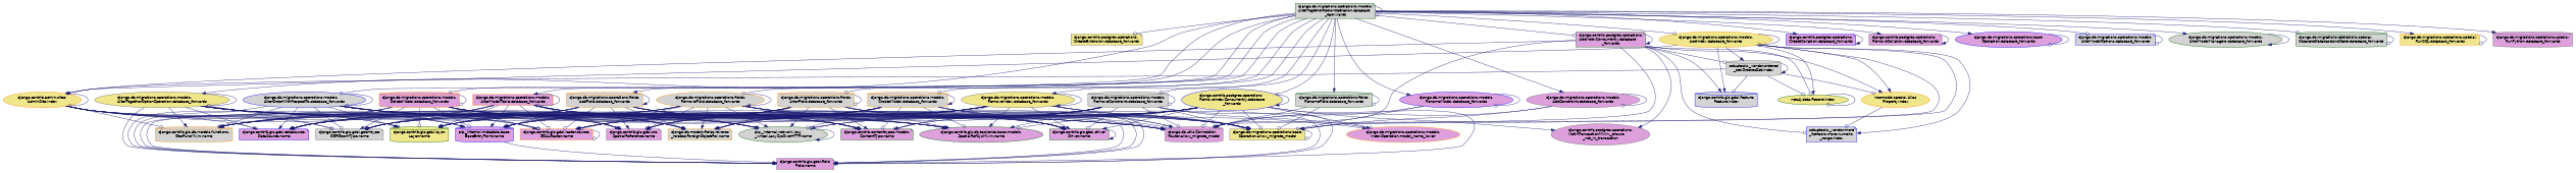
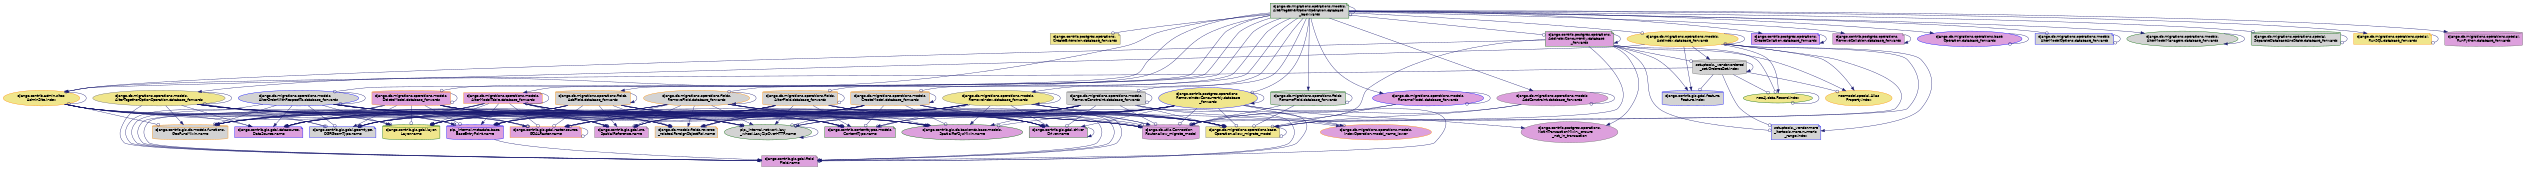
  digraph {
    rankdir=TB
    node [color=gray40 fillcolor=plum fontname=Helvetica fontsize=10 shape=note style=filled]
    edge [arrowhead=odot color=midnightblue fontname=Helvetica fontsize=10 labelfontname=Helvetica labelfontsize=10 style=solid]
    n1 [color=darkgreen fillcolor=lightgrey fontcolor=black height=0.2 label="django.db.migrations.operations.models.\lAlterTogetherOptionOperation.database\l_backwards" width=0.4]
    n2 [fillcolor=khaki height=0.2 label="django.contrib.postgres.operations.\lCreateExtension.database_forwards" width=0.4]
    n3 [color=darkgreen height=0.2 label="django.contrib.postgres.operations.\lAddIndexConcurrently.database\l_forwards" width=0.4]
    n4 [color=blue fillcolor=khaki height=0.2 label="django.contrib.postgres.operations.\lRemoveIndexConcurrently.database\l_forwards" shape=ellipse width=0.4]
    n5 [color=blue height=0.2 label="django.contrib.postgres.operations.\lCreateCollation.database_forwards" width=0.4]
    n6 [height=0.2 label="django.contrib.postgres.operations.\lRemoveCollation.database_forwards" width=0.4]
    n7 [color=blue height=0.2 label="django.db.migrations.operations.base.\lOperation.database_forwards" shape=ellipse width=0.4]
    n8 [color=darkorange fillcolor=lightgrey height=0.2 label="django.db.migrations.operations.fields.\lAddField.database_forwards" shape=cylinder width=0.4]
    n9 [color=darkorange fillcolor=lightgrey height=0.2 label="django.db.migrations.operations.fields.\lRemoveField.database_forwards" shape=ellipse width=0.4]
    n10 [color=darkorange fillcolor=lightgrey height=0.2 label="django.db.migrations.operations.fields.\lAlterField.database_forwards" shape=cylinder width=0.4]
    n11 [color=darkgreen fillcolor=lightgrey height=0.2 label="django.db.migrations.operations.fields.\lRenameField.database_forwards" shape=cylinder width=0.4]
    n12 [color=darkorange fillcolor=lightgrey height=0.2 label="django.db.migrations.operations.models.\lCreateModel.database_forwards" shape=cylinder width=0.4]
    n13 [color=darkorange height=0.2 label="django.db.migrations.operations.models.\lDeleteModel.database_forwards" shape=cylinder width=0.4]
    n14 [color=blue height=0.2 label="django.db.migrations.operations.models.\lRenameModel.database_forwards" shape=ellipse width=0.4]
    n15 [color=darkorange height=0.2 label="django.db.migrations.operations.models.\lAlterModelTable.database_forwards" width=0.4]
    n16 [fillcolor=khaki height=0.2 label="django.db.migrations.operations.models.\lAlterTogetherOptionOperation.database_forwards" shape=ellipse width=0.4]
    n17 [color=blue fillcolor=lightgrey height=0.2 label="django.db.migrations.operations.models.\lAlterOrderWithRespectTo.database_forwards" shape=ellipse width=0.4]
    n18 [color=blue fillcolor=lightgrey height=0.2 label="django.db.migrations.operations.models.\lAlterModelOptions.database_forwards" width=0.4]
    n19 [color=darkgreen fillcolor=lightgrey height=0.2 label="django.db.migrations.operations.models.\lAlterModelManagers.database_forwards" shape=ellipse width=0.4]
    n20 [color=darkorange fillcolor=khaki height=0.2 label="django.db.migrations.operations.models.\lAddIndex.database_forwards" shape=ellipse width=0.4]
    n21 [fillcolor=khaki height=0.2 label="django.db.migrations.operations.models.\lRemoveIndex.database_forwards" shape=ellipse width=0.4]
    n22 [height=0.2 label="django.db.migrations.operations.models.\lAddConstraint.database_forwards" shape=ellipse width=0.4]
    n23 [fillcolor=lightgrey height=0.2 label="django.db.migrations.operations.models.\lRemoveConstraint.database_forwards" shape=cylinder width=0.4]
    n24 [color=darkgreen fillcolor=lightgrey height=0.2 label="django.db.migrations.operations.special.\lSeparateDatabaseAndState.database_forwards" shape=cylinder width=0.4]
    n25 [color=darkorange fillcolor=khaki height=0.2 label="django.db.migrations.operations.special.\lRunSQL.database_forwards" width=0.4]
    n26 [height=0.2 label="django.db.migrations.operations.special.\lRunPython.database_forwards" shape=cylinder width=0.4]
    n27 [height=0.2 label="django.contrib.postgres.operations.\lNotInTransactionMixin._ensure\l_not_in_transaction" shape=ellipse width=0.4]
    n28 [fillcolor=khaki height=0.2 label="django.db.migrations.operations.base.\lOperation.allow_migrate_model" width=0.4]
    n29 [height=0.2 label="django.db.utils.Connection\lRouter.allow_migrate_model" shape=cylinder width=0.4]
    n30 [color=blue fillcolor=lightgrey height=0.2 label="django.contrib.gis.gdal.feature.\lFeature.index" shape=cylinder width=0.4]
    n31 [color=darkorange fillcolor=khaki height=0.2 label="django.contrib.admin.sites.\lAdminSite.index" shape=ellipse width=0.4]
    n32 [color=darkgreen fillcolor=khaki height=0.2 label="neo4j.data.Record.index" shape=ellipse width=0.4]
    n33 [color=darkorange fillcolor=khaki height=0.2 label="neomodel.special.Alias\lProperty.index" shape=ellipse width=0.4]
    n34 [fillcolor=lightgrey height=0.2 label="setuptools._vendor.ordered\l_set.OrderedSet.index" shape=cylinder width=0.4]
    n35 [color=blue fillcolor=lightgrey height=0.2 label="setuptools._vendor.more\l_itertools.more.numeric\l_range.index" width=0.4]
    n36 [color=darkgreen height=0.2 label="django.contrib.contenttypes.models.\lContentType.name" width=0.4]
    n37 [color=darkgreen height=0.2 label="django.contrib.gis.db.backends.base.models.\lSpatialRefSysMixin.name" shape=ellipse width=0.4]
    n38 [color=darkorange fillcolor=lightgrey height=0.2 label="django.contrib.gis.db.models.functions.\lGeoFuncMixin.name" shape=cylinder width=0.4]
    n39 [color=blue height=0.2 label="django.contrib.gis.gdal.datasource.\lDataSource.name" width=0.4]
    n40 [color=darkgreen height=0.2 label="django.contrib.gis.gdal.driver.\lDriver.name" width=0.4]
    n41 [height=0.2 label="django.contrib.gis.gdal.field.\lField.name" width=0.4]
-   n42 [fillcolor=lightgrey height=0.2 label="django.contrib.gis.gdal.geomtype.\lOGRGeomType.name" width=0.4]
+   n42 [color=blue fillcolor=lightgrey height=0.2 label="django.contrib.gis.gdal.geomtype.\lOGRGeomType.name" width=0.4]
    n43 [color=darkgreen fillcolor=khaki height=0.2 label="django.contrib.gis.gdal.layer.\lLayer.name" shape=cylinder width=0.4]
    n44 [color=darkorange height=0.2 label="django.contrib.gis.gdal.raster.source.\lGDALRaster.name" width=0.4]
    n45 [height=0.2 label="django.contrib.gis.gdal.srs.\lSpatialReference.name" width=0.4]
    n46 [color=darkorange fillcolor=lightgrey height=0.2 label="django.db.models.fields.reverse\l_related.ForeignObjectRel.name" width=0.4]
    n47 [color=blue height=0.2 label="pip._internal.metadata.base.\lBaseEntryPoint.name" shape=cylinder width=0.4]
    n48 [color=darkgreen fillcolor=lightgrey height=0.2 label="pip._internal.network.lazy\l_wheel.LazyZipOverHTTP.name" shape=ellipse width=0.4]
    n49 [color=darkorange height=0.2 label="django.db.migrations.operations.models.\lIndexOperation.model_name_lower" shape=ellipse width=0.4]
    n1 -> n1
    n1 -> n2
    n1 -> n3
    n1 -> n4
    n1 -> n5 [arrowhead=normal]
    n1 -> n6 [arrowhead=normal]
    n1 -> n7 [arrowhead=normal]
    n1 -> n8 [arrowhead=normal]
    n1 -> n9
    n1 -> n10
    n1 -> n11 [arrowhead=normal]
    n1 -> n12
    n1 -> n13
    n1 -> n14 [arrowhead=normal]
    n1 -> n15 [arrowhead=normal]
    n1 -> n16 [arrowhead=normal]
    n1 -> n17
    n1 -> n18
    n1 -> n19 [arrowhead=normal]
    n1 -> n20
    n1 -> n21 [arrowhead=normal]
    n1 -> n22 [arrowhead=normal]
    n1 -> n23
    n1 -> n24
    n1 -> n25 [arrowhead=normal]
    n1 -> n26 [arrowhead=normal]
    n3 -> n3 [arrowhead=normal]
    n3 -> n27 [arrowhead=normal]
    n3 -> n28 [arrowhead=normal]
    n3 -> n29
    n3 -> n30 [arrowhead=normal]
    n3 -> n31 [arrowhead=normal]
    n3 -> n32
    n3 -> n33 [arrowhead=normal]
    n3 -> n34
    n3 -> n35
    n4 -> n4 [arrowhead=normal]
    n4 -> n27 [arrowhead=normal]
    n4 -> n28
    n4 -> n29
    n4 -> n36
    n4 -> n37
    n4 -> n38 [arrowhead=normal]
    n4 -> n39
    n4 -> n40 [arrowhead=normal]
    n4 -> n41 [arrowhead=normal]
    n4 -> n42
    n4 -> n43 [arrowhead=normal]
    n4 -> n44 [arrowhead=normal]
    n4 -> n45
    n4 -> n46 [arrowhead=normal]
    n4 -> n47 [arrowhead=normal]
    n4 -> n48
    n4 -> n49
    n5 -> n5 [arrowhead=normal]
    n6 -> n6 [arrowhead=normal]
    n7 -> n7
    n8 -> n8 [arrowhead=normal]
    n8 -> n28 [arrowhead=normal]
    n8 -> n29
    n8 -> n36
    n8 -> n37 [arrowhead=normal]
    n8 -> n38 [arrowhead=normal]
    n8 -> n39 [arrowhead=normal]
    n8 -> n40 [arrowhead=normal]
    n8 -> n41 [arrowhead=normal]
    n8 -> n42
    n8 -> n43
    n8 -> n44
    n8 -> n45 [arrowhead=normal]
    n8 -> n46 [arrowhead=normal]
    n8 -> n47 [arrowhead=normal]
    n8 -> n48
    n9 -> n9 [arrowhead=normal]
    n9 -> n28 [arrowhead=normal]
    n9 -> n29
    n9 -> n36 [arrowhead=normal]
    n9 -> n37 [arrowhead=normal]
    n9 -> n38
    n9 -> n39 [arrowhead=normal]
    n9 -> n40
    n9 -> n41 [arrowhead=normal]
    n9 -> n42
    n9 -> n43
    n9 -> n44
    n9 -> n45
    n9 -> n46 [arrowhead=normal]
    n9 -> n47
    n9 -> n48 [arrowhead=normal]
    n10 -> n10
    n10 -> n28
    n10 -> n29
    n10 -> n36 [arrowhead=normal]
    n10 -> n37 [arrowhead=normal]
    n10 -> n38 [arrowhead=normal]
    n10 -> n39 [arrowhead=normal]
    n10 -> n40
    n10 -> n41
    n10 -> n42
    n10 -> n43
    n10 -> n44 [arrowhead=normal]
    n10 -> n45
    n10 -> n46
    n10 -> n47 [arrowhead=normal]
    n10 -> n48 [arrowhead=normal]
    n11 -> n11
    n11 -> n28
    n11 -> n29 [arrowhead=normal]
    n12 -> n12 [arrowhead=normal]
    n12 -> n28
    n12 -> n29 [arrowhead=normal]
    n12 -> n36
    n12 -> n37
    n12 -> n38 [arrowhead=normal]
    n12 -> n39 [arrowhead=normal]
    n12 -> n40 [arrowhead=normal]
    n12 -> n41
    n12 -> n42
    n12 -> n43
    n12 -> n44
    n12 -> n45 [arrowhead=normal]
    n12 -> n46 [arrowhead=normal]
    n12 -> n47 [arrowhead=normal]
    n12 -> n48
    n13 -> n13
    n13 -> n28 [arrowhead=normal]
    n13 -> n29 [arrowhead=normal]
    n13 -> n36
    n13 -> n37
    n13 -> n38 [arrowhead=normal]
    n13 -> n39
    n13 -> n40
    n13 -> n41 [arrowhead=normal]
    n13 -> n42 [arrowhead=normal]
    n13 -> n43
    n13 -> n44 [arrowhead=normal]
    n13 -> n45 [arrowhead=normal]
    n13 -> n46
    n13 -> n47
    n13 -> n48
    n14 -> n14
    n14 -> n28
    n14 -> n29 [arrowhead=normal]
    n15 -> n15
    n15 -> n28
    n15 -> n29 [arrowhead=normal]
    n15 -> n36
    n15 -> n37 [arrowhead=normal]
    n15 -> n38 [arrowhead=normal]
    n15 -> n39
    n15 -> n40 [arrowhead=normal]
    n15 -> n41 [arrowhead=normal]
    n15 -> n42
    n15 -> n43 [arrowhead=normal]
    n15 -> n44
    n15 -> n45 [arrowhead=normal]
    n15 -> n46
    n15 -> n47 [arrowhead=normal]
    n15 -> n48
    n16 -> n16
    n16 -> n28 [arrowhead=normal]
    n16 -> n29 [arrowhead=normal]
    n16 -> n36
    n16 -> n37
    n16 -> n38 [arrowhead=normal]
    n16 -> n39 [arrowhead=normal]
    n16 -> n40 [arrowhead=normal]
    n16 -> n41
    n16 -> n42
    n16 -> n43 [arrowhead=normal]
    n16 -> n44
    n16 -> n45
    n16 -> n46
    n16 -> n47
    n16 -> n48 [arrowhead=normal]
    n17 -> n17
    n17 -> n28
    n17 -> n29 [arrowhead=normal]
    n17 -> n36 [arrowhead=normal]
    n17 -> n37 [arrowhead=normal]
    n17 -> n38
    n17 -> n39 [arrowhead=normal]
    n17 -> n40
    n17 -> n41 [arrowhead=normal]
    n17 -> n42
    n17 -> n43 [arrowhead=normal]
    n17 -> n44
    n17 -> n45
    n17 -> n46
    n17 -> n47 [arrowhead=normal]
    n17 -> n48
    n18 -> n18
    n19 -> n19 [arrowhead=normal]
    n20 -> n20
    n20 -> n28 [arrowhead=normal]
    n20 -> n29
    n20 -> n30 [arrowhead=normal]
    n20 -> n31
    n20 -> n32 [arrowhead=normal]
    n20 -> n33 [arrowhead=normal]
    n20 -> n34 [arrowhead=normal]
    n20 -> n35 [arrowhead=normal]
    n21 -> n21 [arrowhead=normal]
    n21 -> n28
    n21 -> n29
    n21 -> n36
    n21 -> n37 [arrowhead=normal]
    n21 -> n38
    n21 -> n39 [arrowhead=normal]
    n21 -> n40 [arrowhead=normal]
    n21 -> n41
    n21 -> n42 [arrowhead=normal]
    n21 -> n43
    n21 -> n44 [arrowhead=normal]
    n21 -> n45
    n21 -> n46
    n21 -> n47
    n21 -> n48 [arrowhead=normal]
    n21 -> n49 [arrowhead=normal]
    n22 -> n22
    n22 -> n28
    n22 -> n29
    n23 -> n23
    n23 -> n28
    n23 -> n29
    n23 -> n36 [arrowhead=normal]
    n23 -> n37 [arrowhead=normal]
    n23 -> n38
    n23 -> n39 [arrowhead=normal]
    n23 -> n40
    n23 -> n41
    n23 -> n42
    n23 -> n43 [arrowhead=normal]
    n23 -> n44 [arrowhead=normal]
    n23 -> n45 [arrowhead=normal]
    n23 -> n46 [arrowhead=normal]
    n23 -> n47 [arrowhead=normal]
    n23 -> n48
    n23 -> n49 [arrowhead=normal]
    n24 -> n24
    n25 -> n25
    n28 -> n28
    n31 -> n31
    n31 -> n36 [arrowhead=normal]
    n31 -> n37 [arrowhead=normal]
    n31 -> n38
-   n31 -> n39
+   n31 -> n39 [arrowhead=normal]
    n31 -> n42
    n31 -> n43
    n31 -> n44
    n31 -> n45 [arrowhead=normal]
    n31 -> n46 [arrowhead=normal]
-   n31 -> n47 [arrowhead=normal]
+   n31 -> n47
    n31 -> n48
    n32 -> n32
    n34 -> n30
    n34 -> n31 [arrowhead=normal]
    n34 -> n32
    n34 -> n33
    n34 -> n34 [arrowhead=normal]
-   n33 -> n35
+   n34 -> n35
    n40 -> n40 [arrowhead=normal]
    n44 -> n44
    n47 -> n41 [arrowhead=normal]
    n48 -> n48 [arrowhead=normal]
  }
